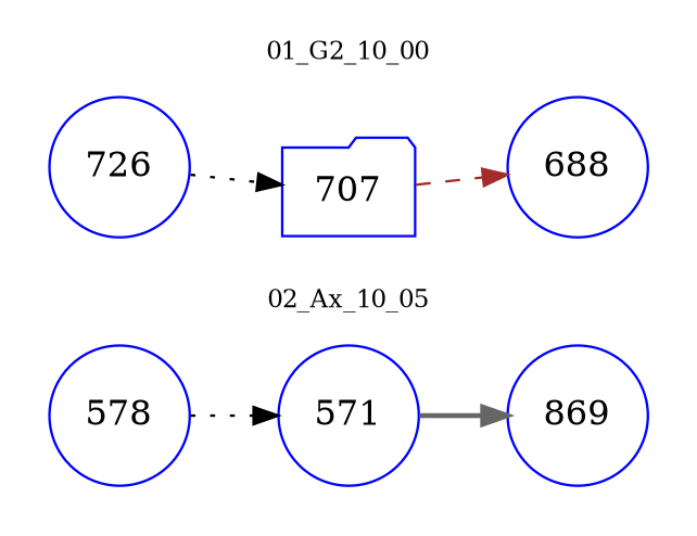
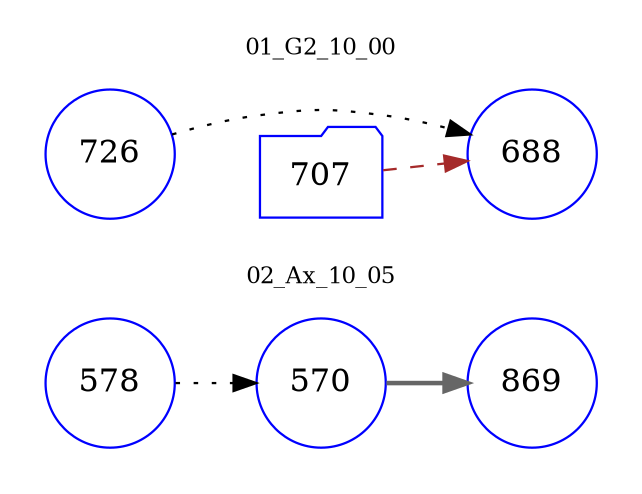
  digraph {
    rankdir=LR
    node [color=blue shape=circle]
    edge [color=black style=dotted]
    n1 [label=578]
-   n2 [label=571]
+   n2 [label=570]
    n3 [label=869]
    n4 [label=726]
    n5 [label=707 shape=folder]
    n6 [label=688]
    subgraph cluster_1 {
      color=white
      fontsize=10
      label="02_Ax_10_05"
      n1
      n2
      n3
    }
    subgraph cluster_2 {
      color=white
      fontsize=10
      label="01_G2_10_00"
      n4
      n5
      n6
    }
    n1 -> n2
    n2 -> n3 [color=gray40 style=bold]
-   n4 -> n5
+   n4 -> n6
    n5 -> n6 [color=brown style=dashed]
  }
